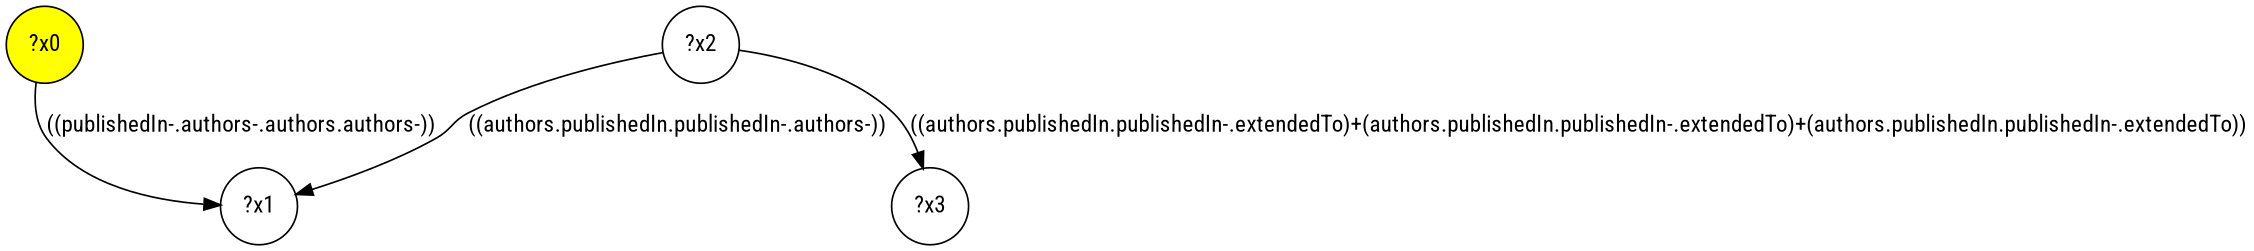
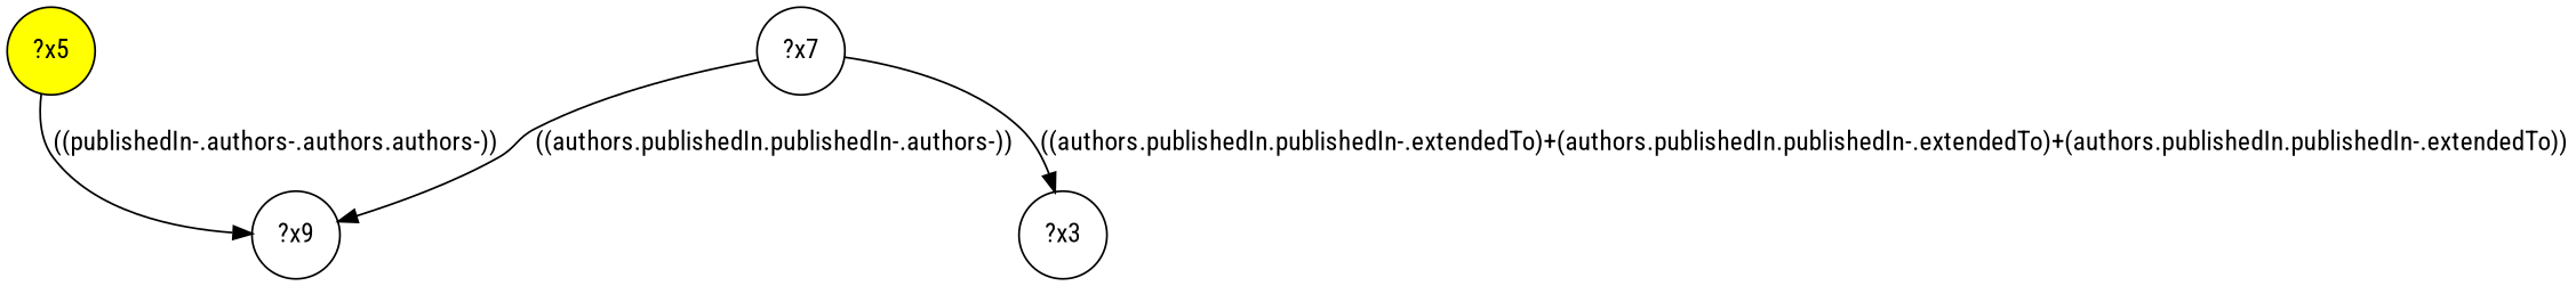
  digraph {
    fontname="Roboto Condensed"
    node [fontname="Roboto Condensed" shape=circle]
    edge [fontname="Roboto Condensed"]
-   n1 [fillcolor=yellow label="?x0" style="filled,"]
-   n2 [label="?x1"]
-   n3 [label="?x2"]
+   n1 [fillcolor=yellow label="?x5" style="filled,"]
+   n2 [label="?x9"]
+   n3 [label="?x7"]
    n4 [label="?x3"]
    n1 -> n2 [label="((publishedIn-.authors-.authors.authors-))"]
    n3 -> n2 [label="((authors.publishedIn.publishedIn-.authors-))"]
    n3 -> n4 [label="((authors.publishedIn.publishedIn-.extendedTo)+(authors.publishedIn.publishedIn-.extendedTo)+(authors.publishedIn.publishedIn-.extendedTo))"]
  }
